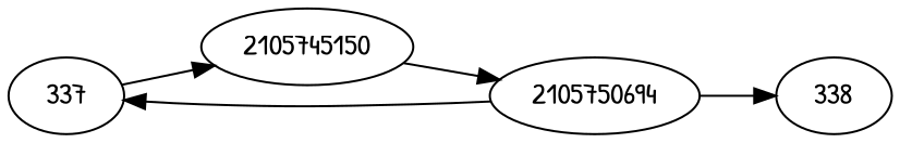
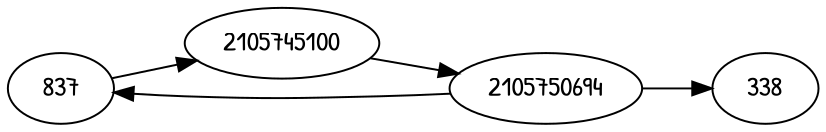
  strict digraph {
    fontname="Patrick Hand"
    rankdir=LR
    node [fontname="Patrick Hand"]
    edge [fontname="Patrick Hand"]
-   337
-   2105745150
+   337 [label=837]
+   2105745150 [label=2105745100]
    2105750694
    338
    337 -> 2105745150
    2105745150 -> 2105750694
    2105750694 -> 337
    2105750694 -> 338
  }
